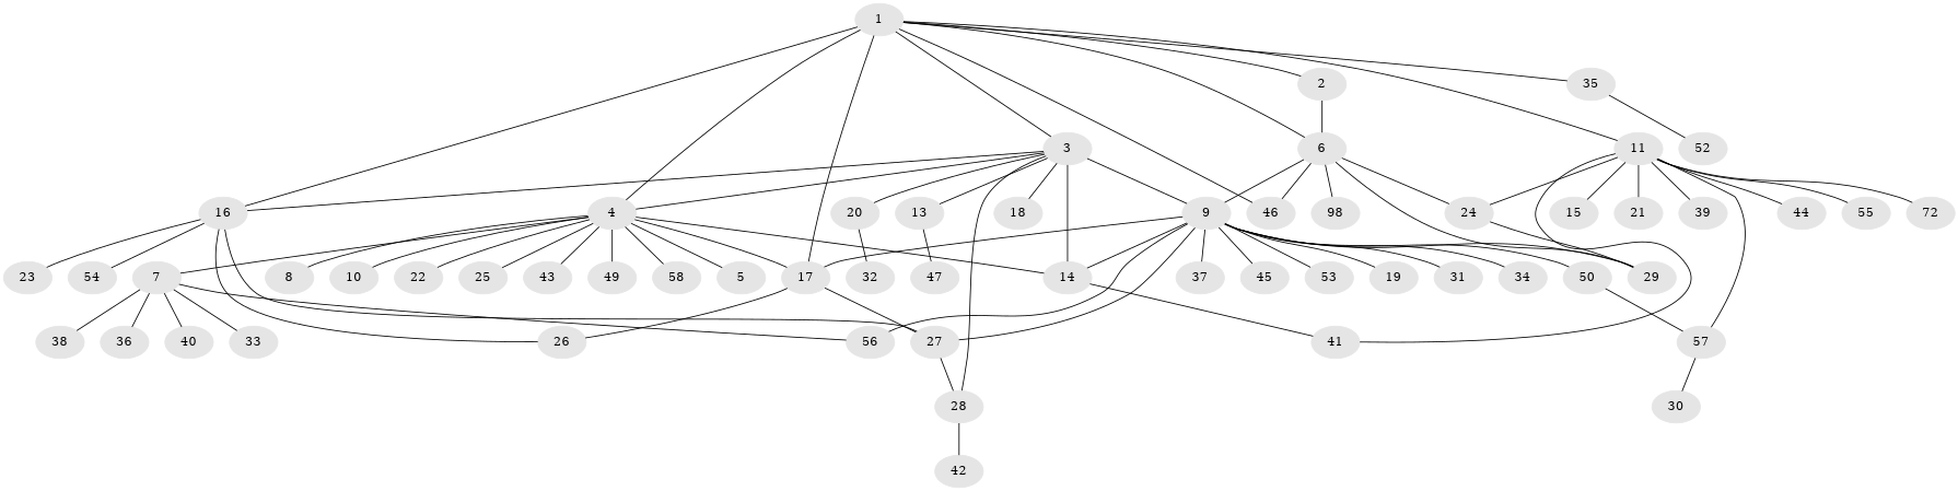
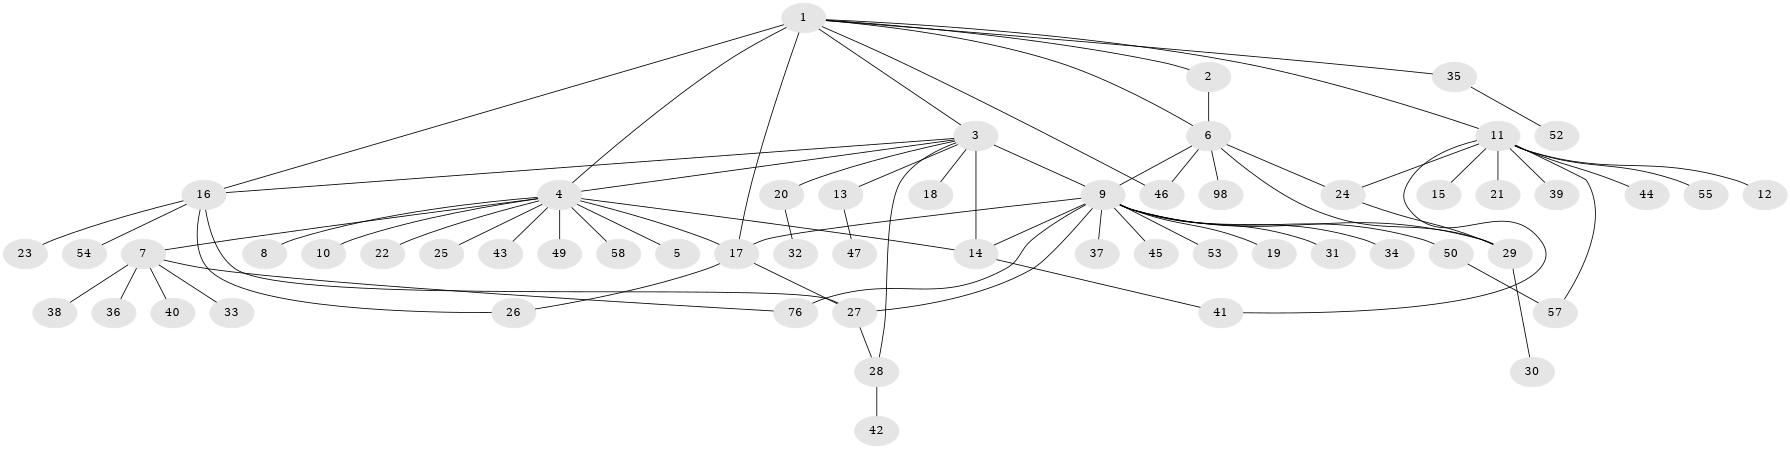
  graph {
    node [color=gray90 style=filled]
    edge [weight=1.0]
    1
    2
    3
    4
    6
    11
    16
    17
    35
    46
    9
    13
    14
    18
    20
    28
    5
    7
    8
    10
    22
    25
    43
    49
    58
    24
    29
    n28 [label=98]
-   12 [label=72]
+   12
    15
    21
    39
    41
    44
    55
    57
    27
    23
    26
    54
    52
-   56
+   56 [label=76]
    19
    31
    34
    37
    45
    50
    53
    47
    32
    42
    33
    36
    38
    40
    30
    1 -- 2
    1 -- 3
    1 -- 4
    1 -- 6 [weight=2.0]
    1 -- 11
    1 -- 16
    1 -- 17 [weight=5.0]
    1 -- 35
    1 -- 46
    2 -- 6 [weight=3.0]
    3 -- 4
    3 -- 16
    3 -- 9
    3 -- 13
    3 -- 14 [weight=15.0]
    3 -- 18
    3 -- 20
    3 -- 28
    4 -- 17
    4 -- 14
    4 -- 5
    4 -- 7
    4 -- 8
    4 -- 10
    4 -- 22
    4 -- 25
    4 -- 43
    4 -- 49
    4 -- 58
    6 -- 46
    6 -- 9
    6 -- 24 [weight=2.0]
    6 -- 29
    6 -- n28 [weight=2.0]
    11 -- 24
    11 -- 12
    11 -- 15
    11 -- 21
    11 -- 39
    11 -- 41
    11 -- 44
    11 -- 55
    11 -- 57
    16 -- 27
    16 -- 23
    16 -- 26
    16 -- 54
    17 -- 27
    17 -- 26
    35 -- 52
    9 -- 17
    9 -- 14
    9 -- 29
    9 -- 27
    9 -- 56
    9 -- 19
    9 -- 31
    9 -- 34
    9 -- 37
    9 -- 45
    9 -- 50
    9 -- 53
    13 -- 47
    14 -- 41
    20 -- 32
    28 -- 42
    7 -- 56
    7 -- 33
    7 -- 36
    7 -- 38
    7 -- 40
    24 -- 29
-   57 -- 30
+   29 -- 30
    27 -- 28
    50 -- 57
  }
